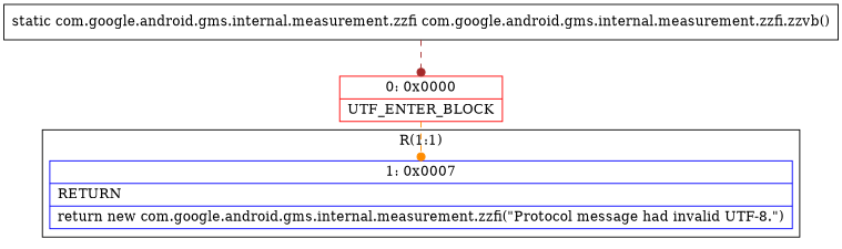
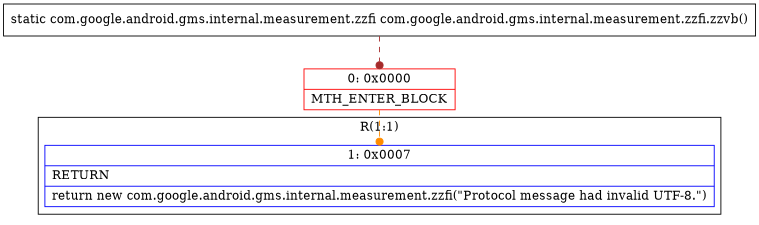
  digraph {
    node [shape=record]
    edge [style=dashed arrowhead=dot]
    n1 [color=blue label="{1\:\ 0x0007|RETURN\l|return new com.google.android.gms.internal.measurement.zzfi(\"Protocol message had invalid UTF\-8.\")\l}"]
-   n2 [color=red label="{0\:\ 0x0000|UTF_ENTER_BLOCK\l}"]
+   n2 [color=red label="{0\:\ 0x0000|MTH_ENTER_BLOCK\l}"]
    n3 [label="{static com.google.android.gms.internal.measurement.zzfi com.google.android.gms.internal.measurement.zzfi.zzvb() }"]
    subgraph cluster_1 {
      label="R(1:1)"
      n1
    }
    n2 -> n1 [color=darkorange]
    n3 -> n2 [color=brown]
  }
